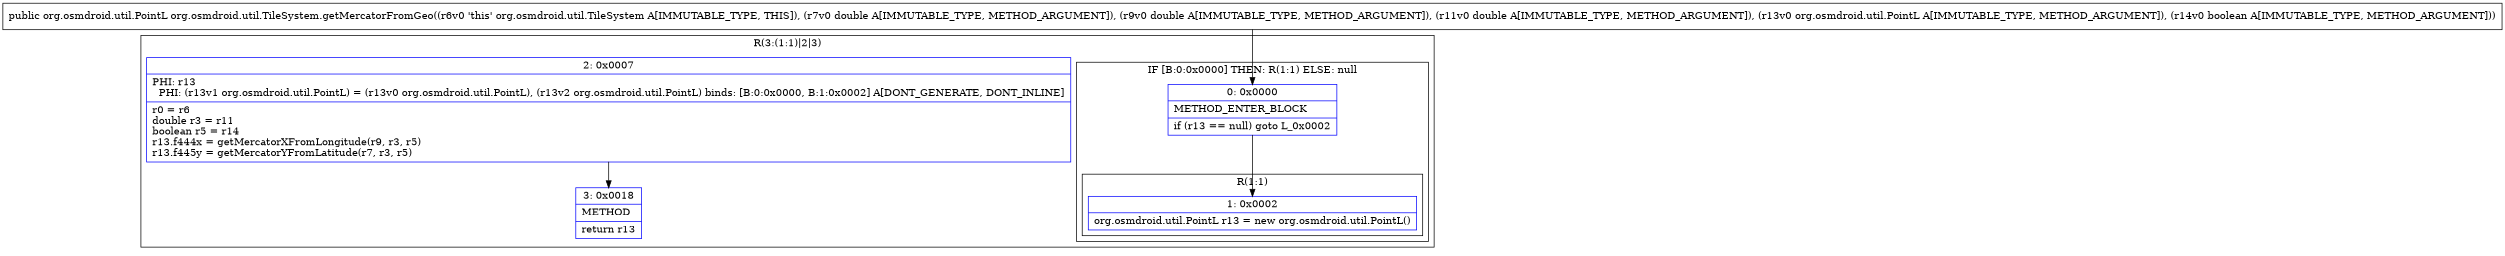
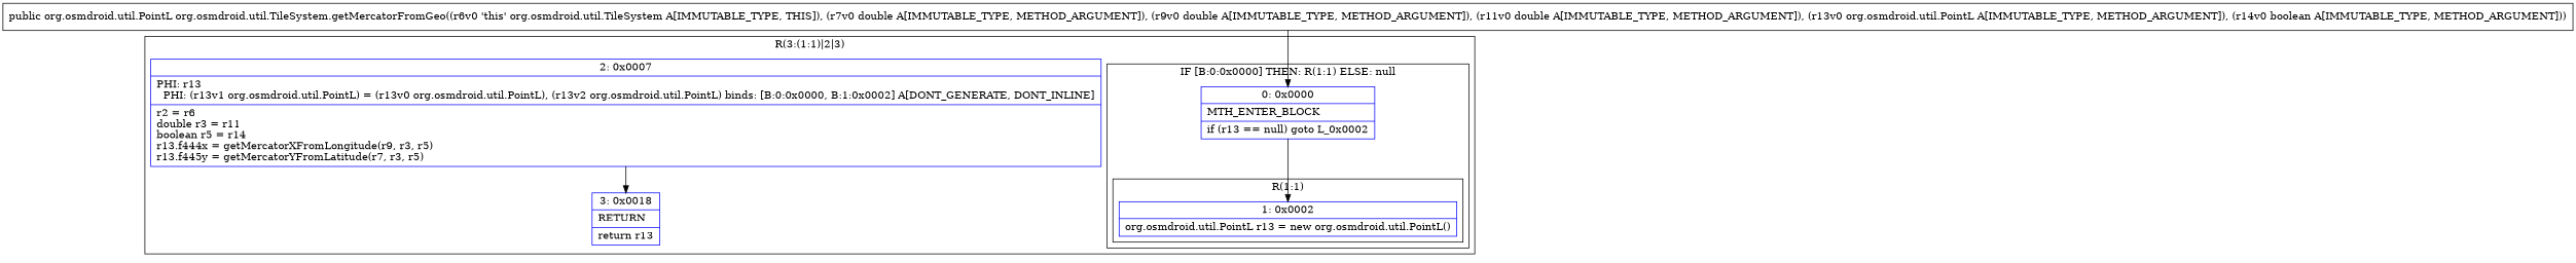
  digraph {
    node [color=blue shape=record]
    n1 [label="{1\:\ 0x0002|org.osmdroid.util.PointL r13 = new org.osmdroid.util.PointL()\l}"]
-   n2 [label="{0\:\ 0x0000|METHOD_ENTER_BLOCK\l|if (r13 == null) goto L_0x0002\l}"]
-   n3 [label="{2\:\ 0x0007|PHI: r13 \l  PHI: (r13v1 org.osmdroid.util.PointL) = (r13v0 org.osmdroid.util.PointL), (r13v2 org.osmdroid.util.PointL) binds: [B:0:0x0000, B:1:0x0002] A[DONT_GENERATE, DONT_INLINE]\l|r0 = r6\ldouble r3 = r11\lboolean r5 = r14\lr13.f444x = getMercatorXFromLongitude(r9, r3, r5)\lr13.f445y = getMercatorYFromLatitude(r7, r3, r5)\l}"]
-   n4 [label="{3\:\ 0x0018|METHOD\l|return r13\l}"]
+   n2 [label="{0\:\ 0x0000|MTH_ENTER_BLOCK\l|if (r13 == null) goto L_0x0002\l}"]
+   n3 [label="{2\:\ 0x0007|PHI: r13 \l  PHI: (r13v1 org.osmdroid.util.PointL) = (r13v0 org.osmdroid.util.PointL), (r13v2 org.osmdroid.util.PointL) binds: [B:0:0x0000, B:1:0x0002] A[DONT_GENERATE, DONT_INLINE]\l|r2 = r6\ldouble r3 = r11\lboolean r5 = r14\lr13.f444x = getMercatorXFromLongitude(r9, r3, r5)\lr13.f445y = getMercatorYFromLatitude(r7, r3, r5)\l}"]
+   n4 [label="{3\:\ 0x0018|RETURN\l|return r13\l}"]
    n5 [label="{public org.osmdroid.util.PointL org.osmdroid.util.TileSystem.getMercatorFromGeo((r6v0 'this' org.osmdroid.util.TileSystem A[IMMUTABLE_TYPE, THIS]), (r7v0 double A[IMMUTABLE_TYPE, METHOD_ARGUMENT]), (r9v0 double A[IMMUTABLE_TYPE, METHOD_ARGUMENT]), (r11v0 double A[IMMUTABLE_TYPE, METHOD_ARGUMENT]), (r13v0 org.osmdroid.util.PointL A[IMMUTABLE_TYPE, METHOD_ARGUMENT]), (r14v0 boolean A[IMMUTABLE_TYPE, METHOD_ARGUMENT])) }" color=""]
    subgraph cluster_1 {
      label="R(3:(1:1)|2|3)"
      n3
      n4
      subgraph cluster_2 {
        label="IF [B:0:0x0000] THEN: R(1:1) ELSE: null"
        n2
        subgraph cluster_3 {
          label="R(1:1)"
          n1
        }
      }
    }
    n2 -> n1
    n3 -> n4
    n5 -> n2
  }
